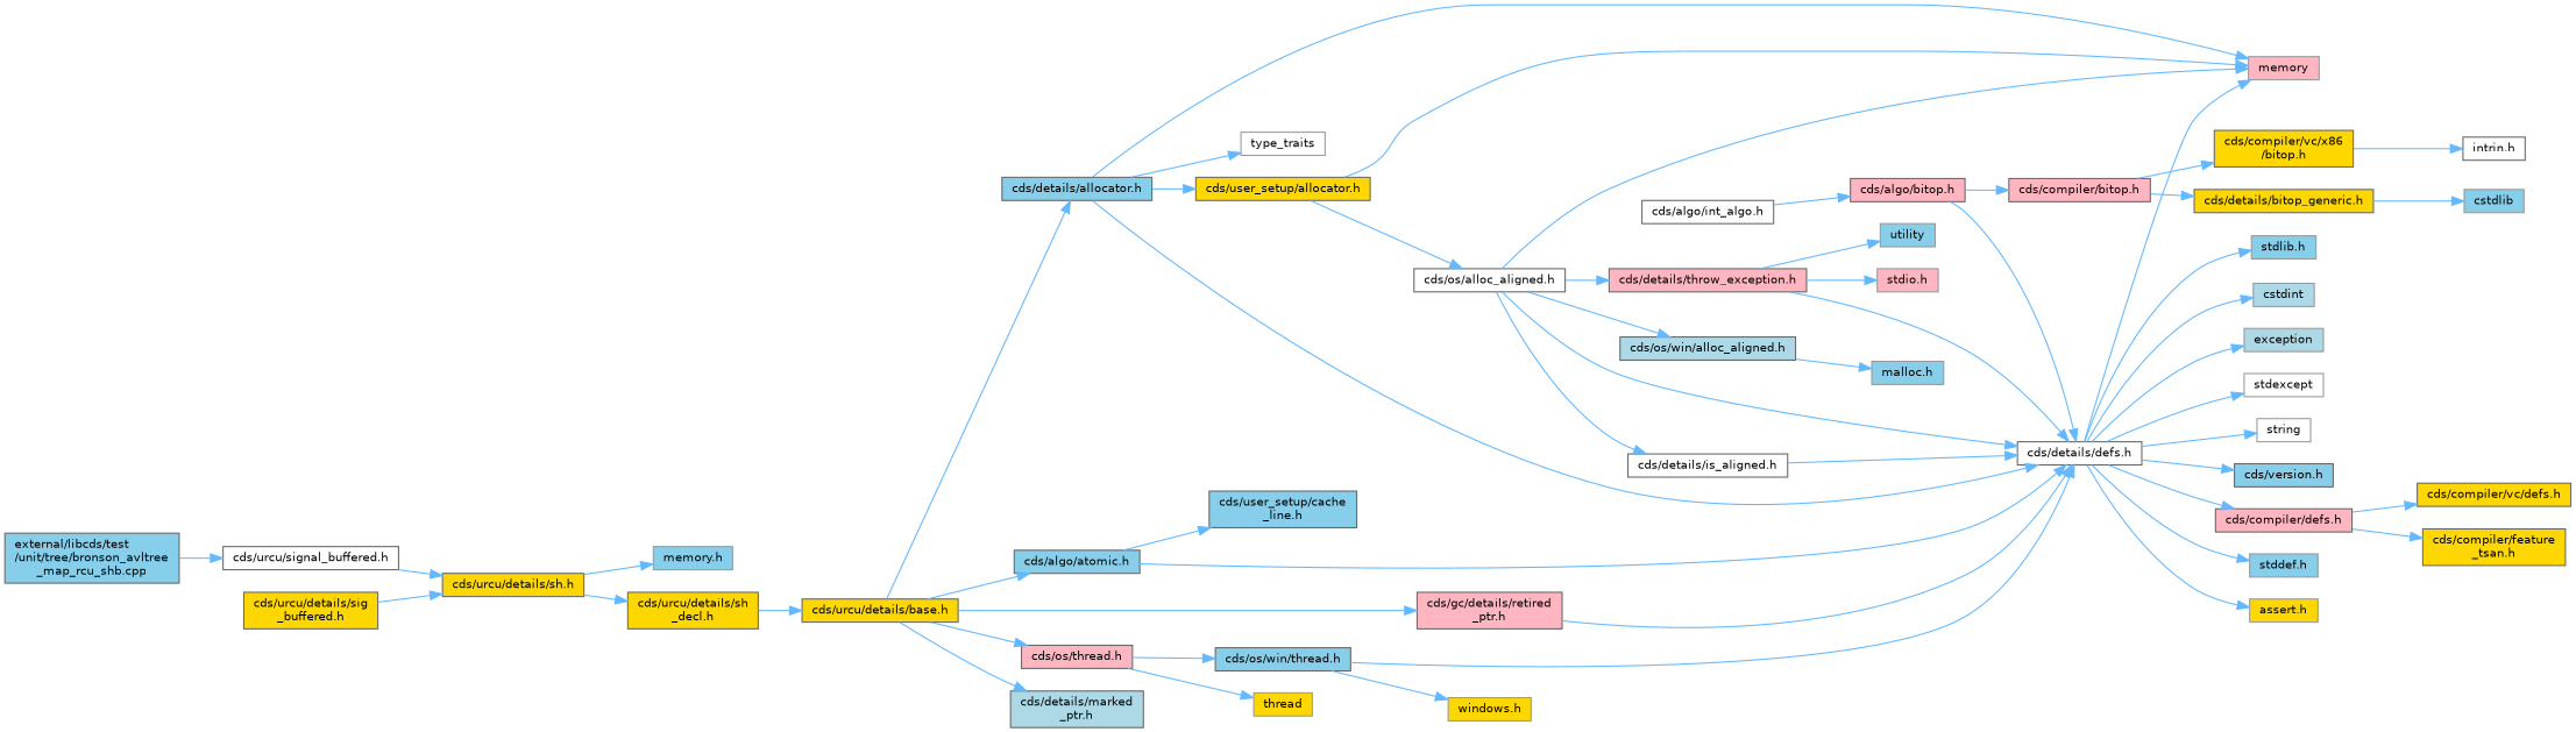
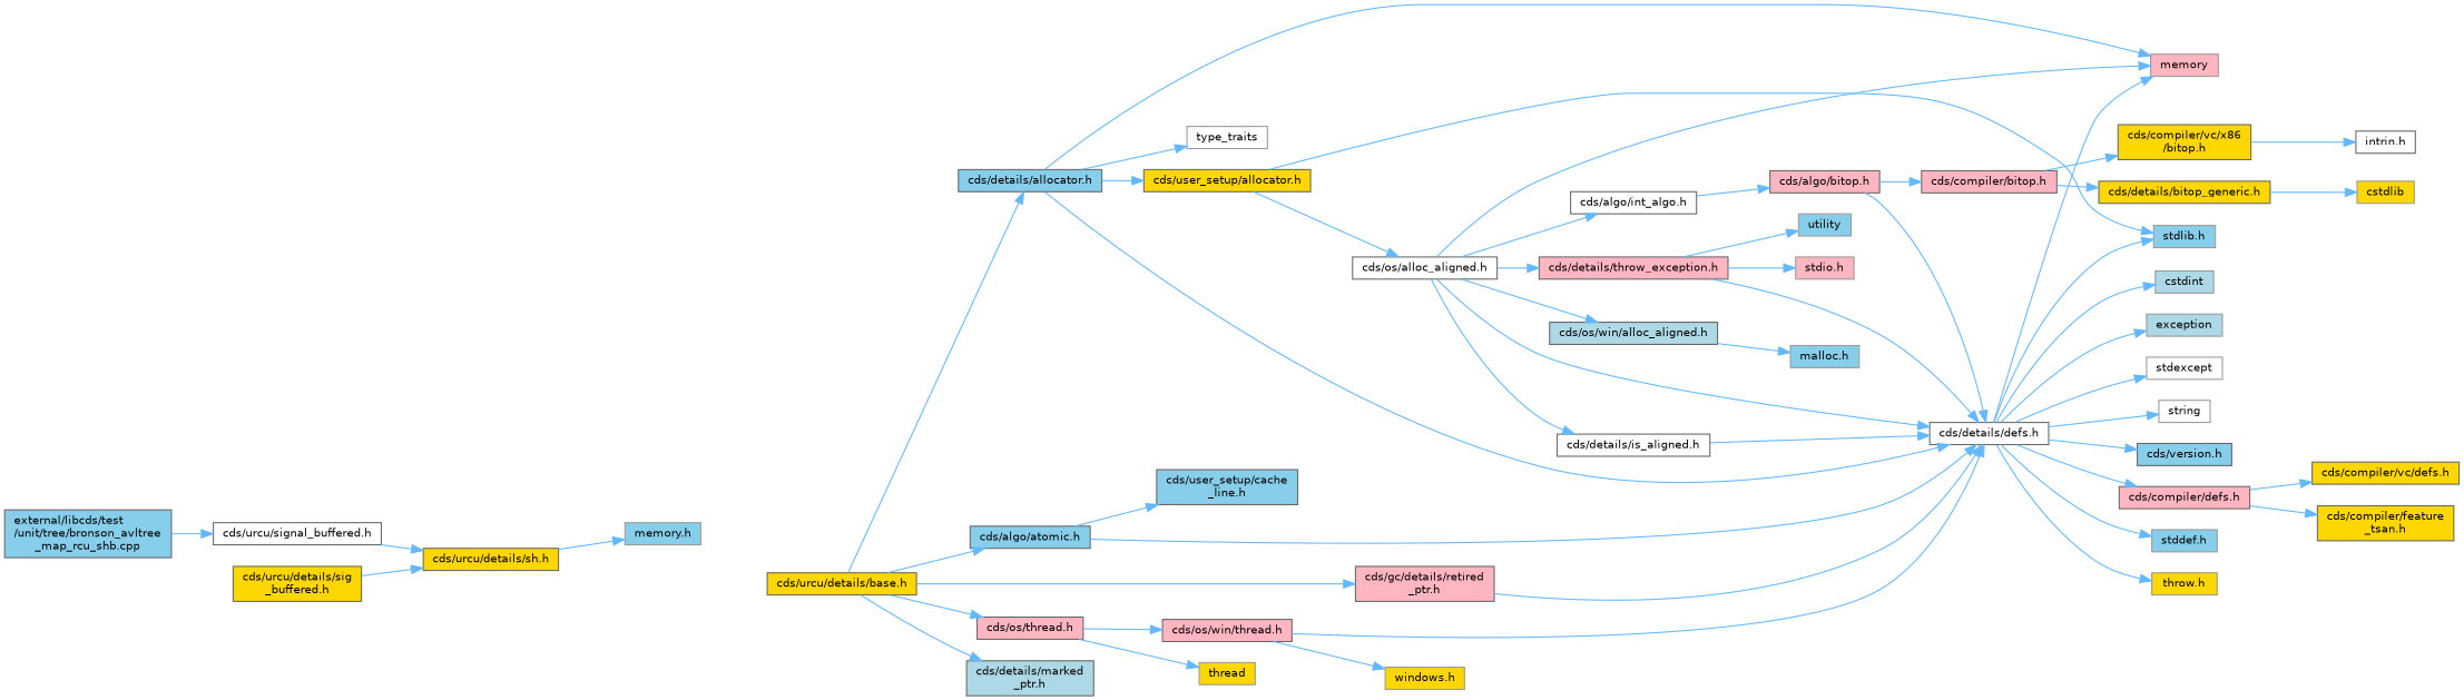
  digraph {
    fontname="DejaVu Sans"
    rankdir=LR
    node [color=grey40 fillcolor=gold fontname="DejaVu Sans" fontsize=10 shape=box style=filled]
    edge [color=steelblue1 fontname="DejaVu Sans" fontsize=10 labelfontname=Helvetica labelfontsize=10 style=solid]
    n1 [color=gray40 fillcolor=skyblue fontcolor=black height=0.2 label="external/libcds/test\l/unit/tree/bronson_avltree\l_map_rcu_shb.cpp" width=0.4]
    n2 [fillcolor=white height=0.2 label="cds/urcu/signal_buffered.h" width=0.4]
    n3 [height=0.2 label="cds/urcu/details/sh.h" width=0.4]
    n4 [height=0.2 label="cds/urcu/details/sig\l_buffered.h" width=0.4]
    n5 [color=grey60 fillcolor=skyblue height=0.2 label="memory.h" width=0.4]
-   n6 [height=0.2 label="cds/urcu/details/sh\l_decl.h" width=0.4]
    n7 [height=0.2 label="cds/urcu/details/base.h" width=0.4]
    n8 [fillcolor=skyblue height=0.2 label="cds/algo/atomic.h" width=0.4]
    n9 [fillcolor=lightpink height=0.2 label="cds/gc/details/retired\l_ptr.h" width=0.4]
    n10 [fillcolor=skyblue height=0.2 label="cds/details/allocator.h" width=0.4]
    n11 [fillcolor=lightpink height=0.2 label="cds/os/thread.h" width=0.4]
    n12 [fillcolor=lightblue height=0.2 label="cds/details/marked\l_ptr.h" width=0.4]
    n13 [fillcolor=white height=0.2 label="cds/details/defs.h" width=0.4]
    n14 [fillcolor=skyblue height=0.2 label="cds/user_setup/cache\l_line.h" width=0.4]
    n15 [color=grey60 fillcolor=lightpink height=0.2 label=memory width=0.4]
    n16 [color=grey60 fillcolor=white height=0.2 label=type_traits width=0.4]
    n17 [height=0.2 label="cds/user_setup/allocator.h" width=0.4]
    n18 [color=grey60 height=0.2 label=thread width=0.4]
-   n19 [fillcolor=skyblue height=0.2 label="cds/os/win/thread.h" width=0.4]
+   n19 [fillcolor=lightpink height=0.2 label="cds/os/win/thread.h" width=0.4]
    n20 [color=grey60 fillcolor=skyblue height=0.2 label="stddef.h" width=0.4]
    n21 [color=grey60 fillcolor=skyblue height=0.2 label="stdlib.h" width=0.4]
-   n22 [color=grey60 height=0.2 label="assert.h" width=0.4]
+   n22 [color=grey60 height=0.2 label="throw.h" width=0.4]
    n23 [color=grey60 fillcolor=lightblue height=0.2 label=cstdint width=0.4]
    n24 [color=grey60 fillcolor=lightblue height=0.2 label=exception width=0.4]
    n25 [color=grey60 fillcolor=white height=0.2 label=stdexcept width=0.4]
    n26 [color=grey60 fillcolor=white height=0.2 label=string width=0.4]
    n27 [fillcolor=skyblue height=0.2 label="cds/version.h" width=0.4]
    n28 [fillcolor=lightpink height=0.2 label="cds/compiler/defs.h" width=0.4]
    n29 [height=0.2 label="cds/compiler/vc/defs.h" width=0.4]
    n30 [height=0.2 label="cds/compiler/feature\l_tsan.h" width=0.4]
    n31 [fillcolor=white height=0.2 label="cds/os/alloc_aligned.h" width=0.4]
    n32 [fillcolor=lightblue height=0.2 label="cds/os/win/alloc_aligned.h" width=0.4]
    n33 [fillcolor=white height=0.2 label="cds/details/is_aligned.h" width=0.4]
    n34 [fillcolor=white height=0.2 label="cds/algo/int_algo.h" width=0.4]
    n35 [fillcolor=lightpink height=0.2 label="cds/details/throw_exception.h" width=0.4]
    n36 [color=grey60 fillcolor=skyblue height=0.2 label="malloc.h" width=0.4]
    n37 [fillcolor=lightpink height=0.2 label="cds/algo/bitop.h" width=0.4]
    n38 [color=grey60 fillcolor=lightpink height=0.2 label="stdio.h" width=0.4]
    n39 [color=grey60 fillcolor=skyblue height=0.2 label=utility width=0.4]
    n40 [fillcolor=lightpink height=0.2 label="cds/compiler/bitop.h" width=0.4]
    n41 [height=0.2 label="cds/compiler/vc/x86\l/bitop.h" width=0.4]
    n42 [height=0.2 label="cds/details/bitop_generic.h" width=0.4]
    n43 [fillcolor=white height=0.2 label="intrin.h" width=0.4]
-   n44 [color=grey60 fillcolor=skyblue height=0.2 label=cstdlib width=0.4]
+   n44 [color=grey60 height=0.2 label=cstdlib width=0.4]
    n45 [color=grey60 height=0.2 label="windows.h" width=0.4]
    n1 -> n2
    n2 -> n3
    n3 -> n5
-   n3 -> n6
    n4 -> n3
-   n6 -> n7
    n7 -> n8
    n7 -> n9
    n7 -> n10
    n7 -> n11
    n7 -> n12
    n8 -> n13
    n8 -> n14
    n9 -> n13
    n10 -> n13
    n10 -> n15
    n10 -> n16
    n10 -> n17
    n11 -> n18
    n11 -> n19
    n13 -> n15
    n13 -> n20
    n13 -> n21
    n13 -> n22
    n13 -> n23
    n13 -> n24
    n13 -> n25
    n13 -> n26
    n13 -> n27
    n13 -> n28
-   n17 -> n15
+   n17 -> n21
    n17 -> n31
    n19 -> n13
    n19 -> n45
    n28 -> n29
    n28 -> n30
    n31 -> n13
    n31 -> n15
    n31 -> n32
    n31 -> n33
+   n31 -> n34
    n31 -> n35
    n32 -> n36
    n33 -> n13
    n34 -> n37
    n35 -> n13
    n35 -> n38
    n35 -> n39
    n37 -> n13
    n37 -> n40
    n40 -> n41
    n40 -> n42
    n41 -> n43
    n42 -> n44
  }
